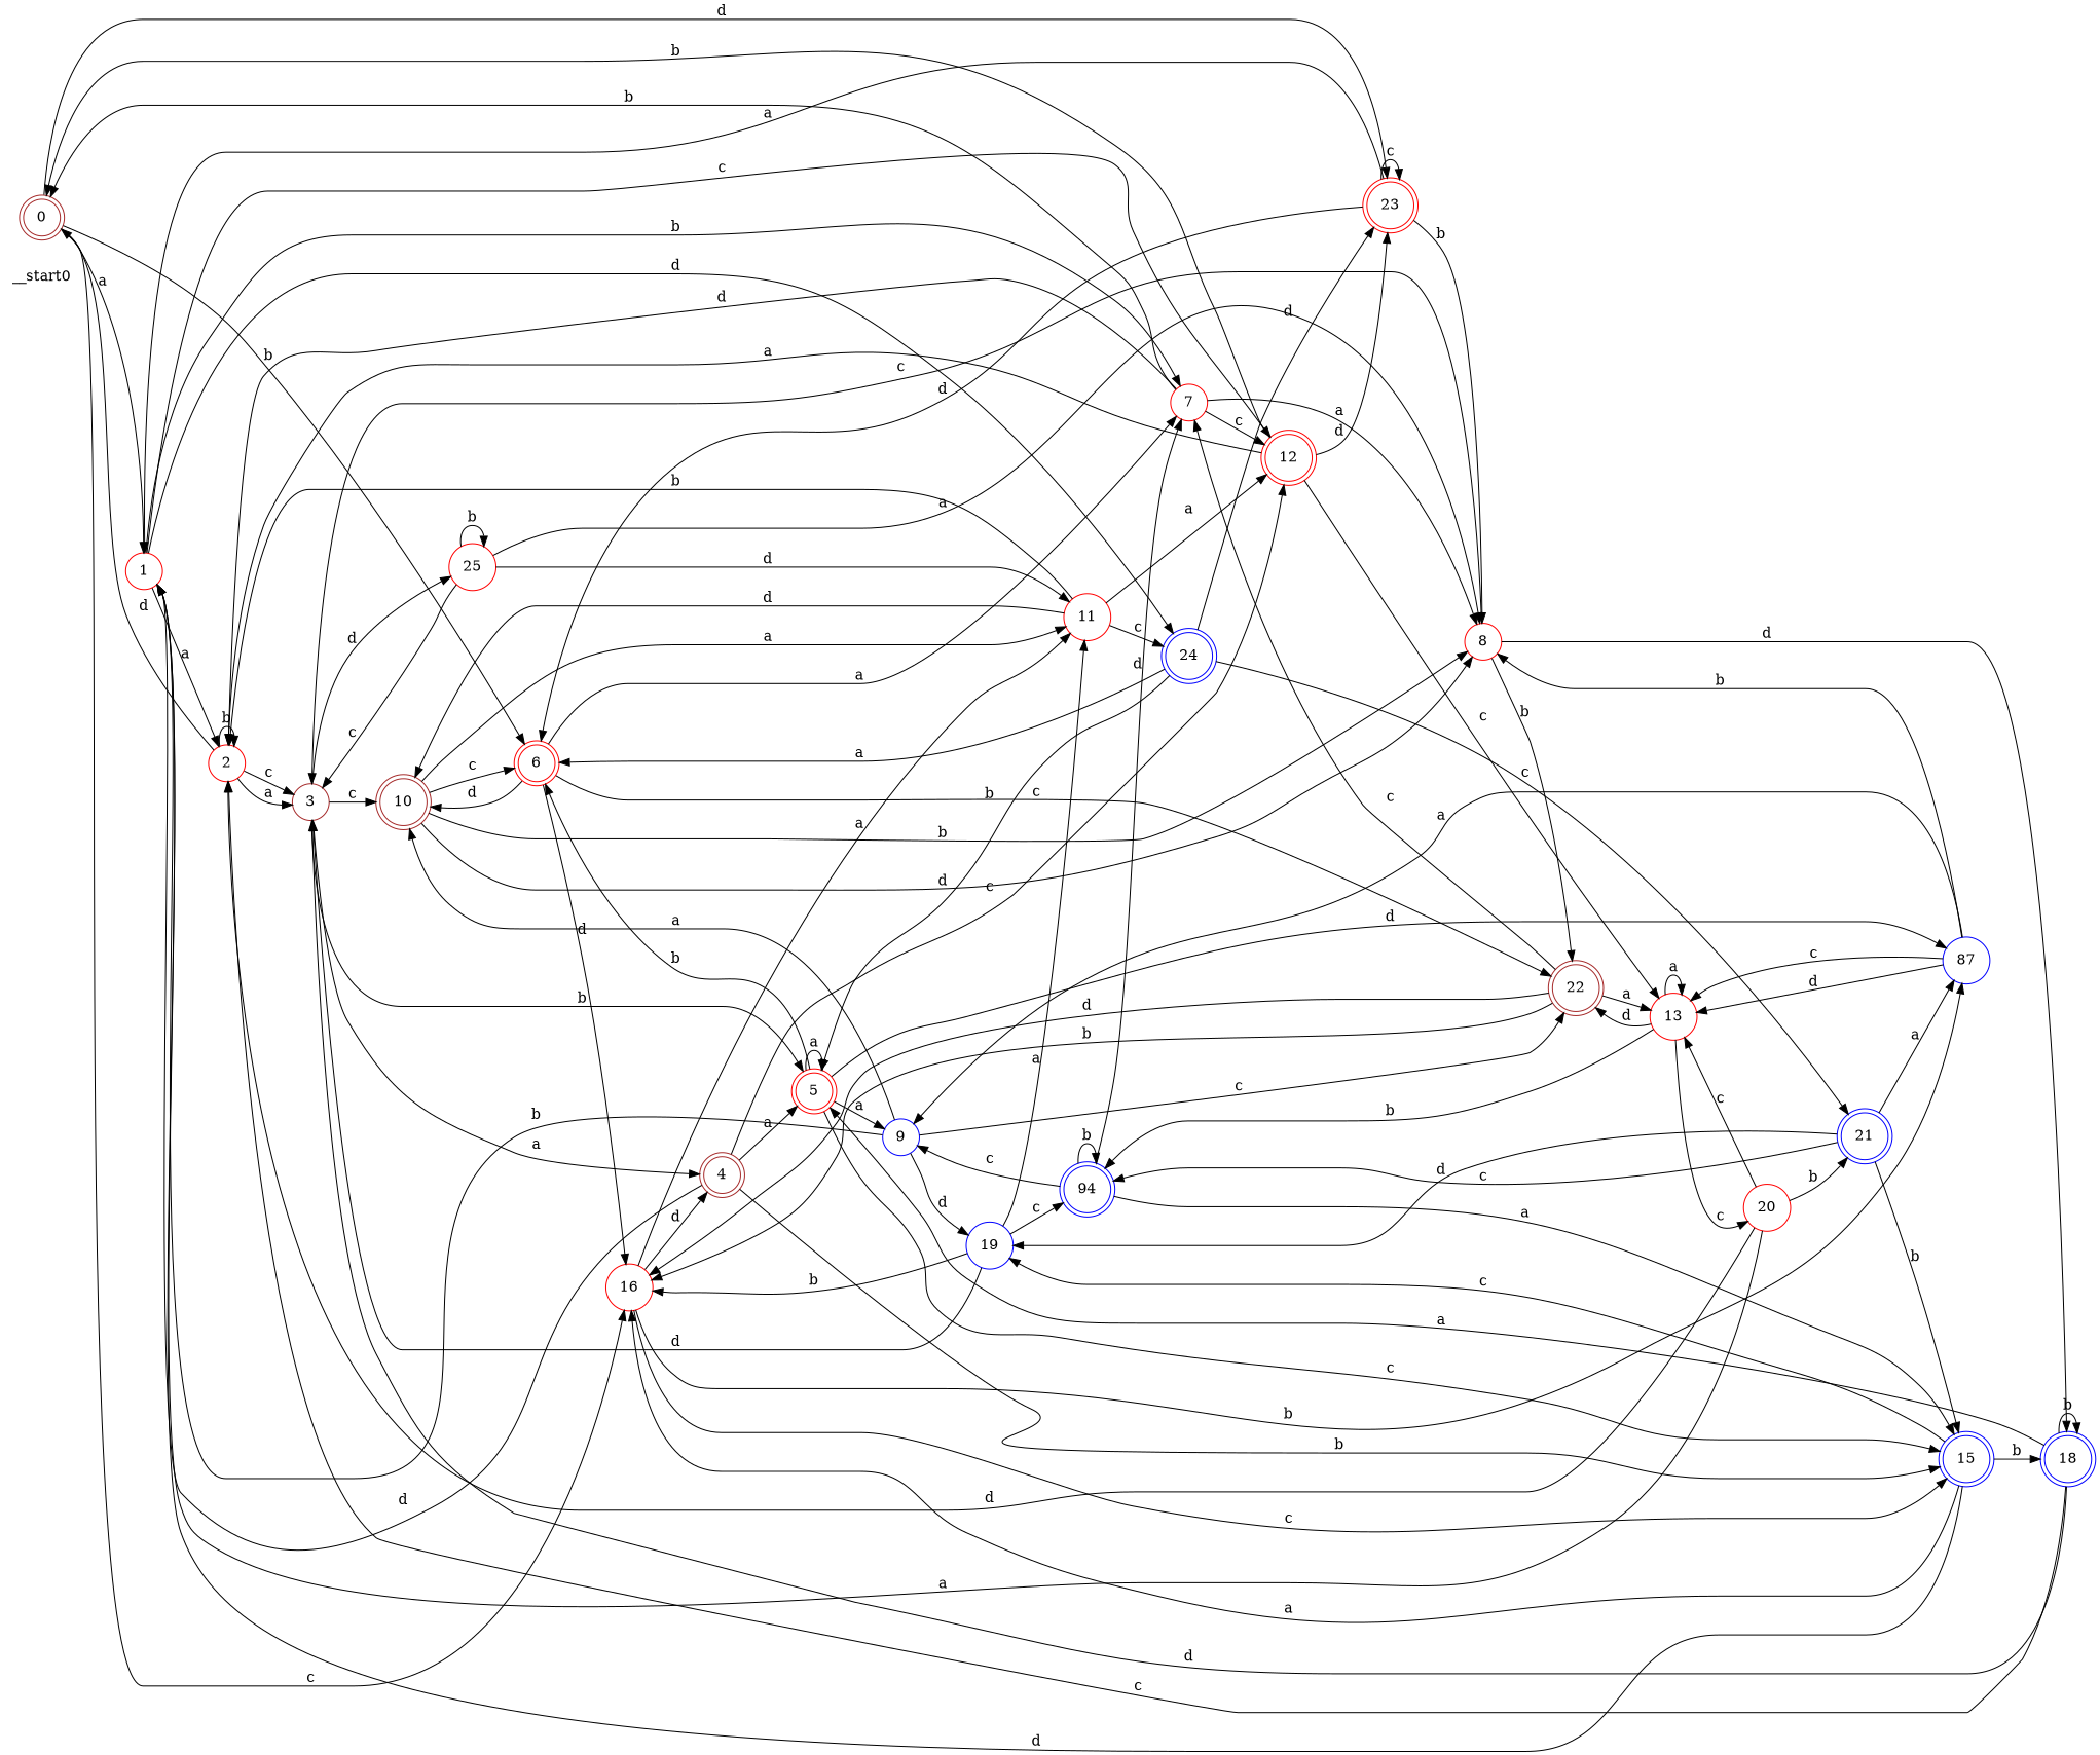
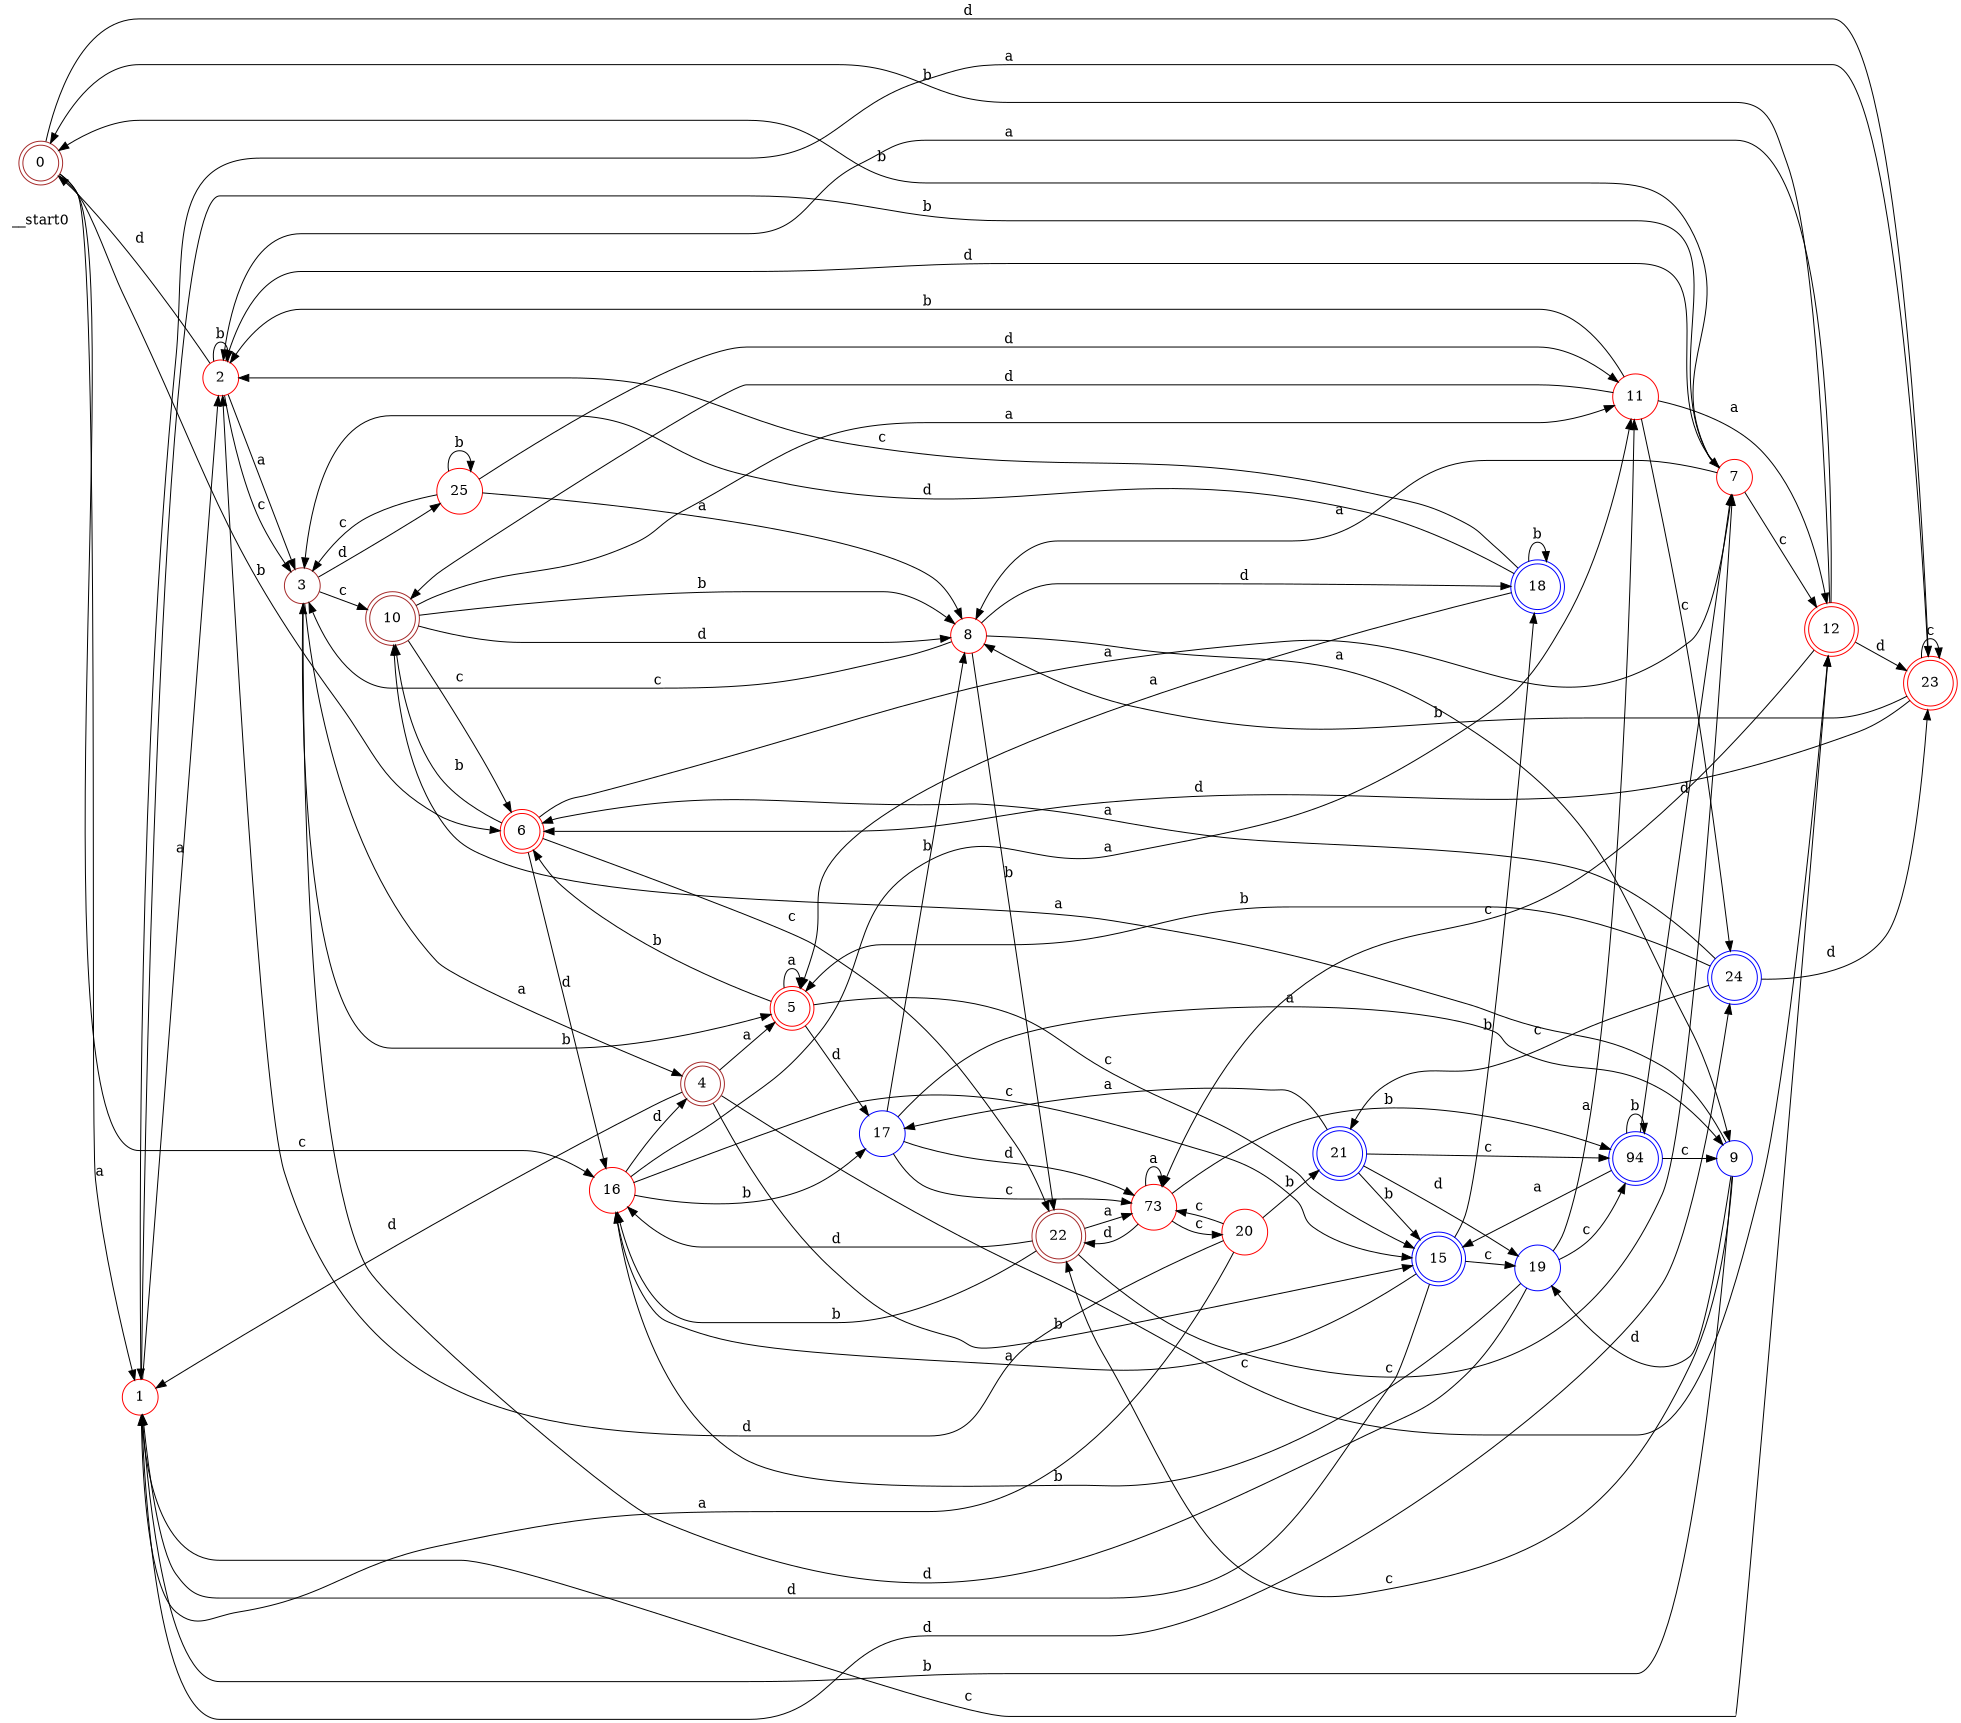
  digraph {
    rankdir=LR
    node [color=red shape=doublecircle fillcolor=white style="rounded,filled"]
    __start0 [color=blue shape=none fillcolor="" style=""]
    n2 [color=brown label=0]
    n3 [label=1 shape=circle]
    n4 [label=6]
    n5 [label=16 shape=circle style=filled]
    n6 [label=23]
    n7 [label=2 shape=circle style=filled]
    n8 [label=7 shape=circle style=filled]
    n9 [label=12]
    n10 [color=blue label=24]
    n11 [color=brown label=10]
    n12 [color=brown label=22]
    n13 [color=brown label=4]
    n14 [color=blue label=15]
-   n15 [color=blue label=87 shape=circle style=filled]
+   n15 [color=blue label=17 shape=circle style=filled]
    n16 [label=11 shape=circle style=filled]
    n17 [label=8 shape=circle style=filled]
    n18 [color=brown label=3 shape=circle style=filled]
-   n19 [label=13 shape=circle style=filled]
+   n19 [label=73 shape=circle style=filled]
    n20 [label=5]
    n21 [color=blue label=21]
    n22 [label=25 shape=circle style=filled]
    n23 [color=blue label=18]
    n24 [color=blue label=19 shape=circle style=filled]
    n25 [color=blue label=9 shape=circle style=filled]
    n26 [color=blue label=94]
    n27 [label=20 shape=circle style=filled]
    n2 -> n3 [label=a]
    n2 -> n4 [label=b]
    n2 -> n5 [label=c]
    n2 -> n6 [label=d]
    n3 -> n7 [label=a]
    n3 -> n8 [label=b]
    n3 -> n9 [label=c]
    n3 -> n10 [label=d]
    n4 -> n5 [label=d]
    n4 -> n8 [label=a]
-   n4 -> n11 [label=d]
+   n4 -> n11 [label=b]
    n4 -> n12 [label=c]
    n5 -> n13 [label=d]
    n5 -> n14 [label=c]
    n5 -> n15 [label=b]
    n5 -> n16 [label=a]
    n6 -> n3 [label=a]
    n6 -> n4 [label=d]
    n6 -> n6 [label=c]
    n6 -> n17 [label=b]
    n7 -> n2 [label=d]
    n7 -> n7 [label=b]
    n7 -> n18 [label=a]
    n7 -> n18 [label=c]
    n8 -> n2 [label=b]
    n8 -> n7 [label=d]
    n8 -> n9 [label=c]
    n8 -> n17 [label=a]
    n9 -> n2 [label=b]
    n9 -> n6 [label=d]
    n9 -> n7 [label=a]
    n9 -> n19 [label=c]
    n10 -> n4 [label=a]
    n10 -> n6 [label=d]
    n10 -> n20 [label=b]
    n10 -> n21 [label=c]
    n11 -> n4 [label=c]
    n11 -> n16 [label=a]
    n11 -> n17 [label=b]
    n11 -> n17 [label=d]
    n12 -> n5 [label=b]
    n12 -> n5 [label=d]
    n12 -> n8 [label=c]
    n12 -> n19 [label=a]
    n13 -> n3 [label=d]
    n13 -> n9 [label=c]
    n13 -> n14 [label=b]
    n13 -> n20 [label=a]
    n14 -> n3 [label=d]
    n14 -> n5 [label=a]
    n14 -> n23 [label=b]
    n14 -> n24 [label=c]
    n15 -> n17 [label=b]
    n15 -> n19 [label=c]
    n15 -> n19 [label=d]
    n15 -> n25 [label=a]
    n16 -> n7 [label=b]
    n16 -> n9 [label=a]
    n16 -> n10 [label=c]
    n16 -> n11 [label=d]
    n17 -> n12 [label=b]
    n17 -> n18 [label=c]
    n17 -> n23 [label=d]
-   n20 -> n25 [label=a]
+   n17 -> n25 [label=a]
    n18 -> n11 [label=c]
    n18 -> n13 [label=a]
    n18 -> n20 [label=b]
    n18 -> n22 [label=d]
    n19 -> n12 [label=d]
    n19 -> n19 [label=a]
    n19 -> n26 [label=b]
    n19 -> n27 [label=c]
    n20 -> n4 [label=b]
    n20 -> n14 [label=c]
    n20 -> n15 [label=d]
    n20 -> n20 [label=a]
    n21 -> n14 [label=b]
    n21 -> n15 [label=a]
    n21 -> n24 [label=d]
    n21 -> n26 [label=c]
    n22 -> n16 [label=d]
    n22 -> n17 [label=a]
    n22 -> n18 [label=c]
    n22 -> n22 [label=b]
    n23 -> n7 [label=c]
    n23 -> n18 [label=d]
    n23 -> n20 [label=a]
    n23 -> n23 [label=b]
    n24 -> n5 [label=b]
    n24 -> n16 [label=a]
    n24 -> n18 [label=d]
    n24 -> n26 [label=c]
    n25 -> n3 [label=b]
    n25 -> n11 [label=a]
    n25 -> n12 [label=c]
    n25 -> n24 [label=d]
    n26 -> n8 [label=d]
    n26 -> n14 [label=a]
    n26 -> n25 [label=c]
    n26 -> n26 [label=b]
    n27 -> n3 [label=a]
    n27 -> n7 [label=d]
    n27 -> n19 [label=c]
    n27 -> n21 [label=b]
  }
